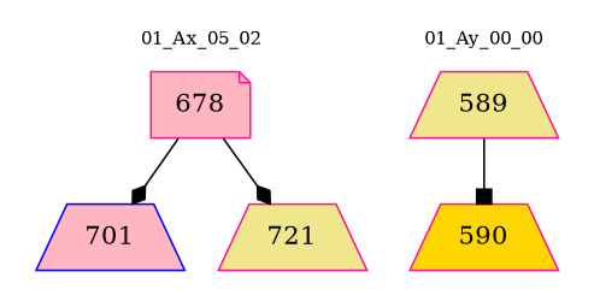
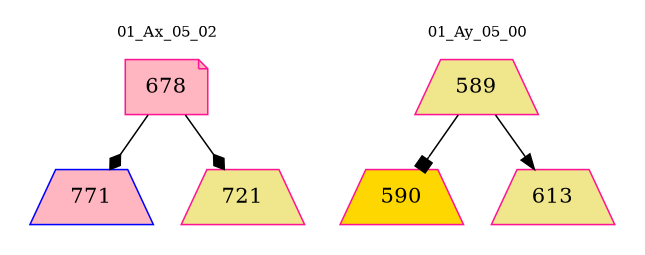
  digraph {
    node [color=deeppink fillcolor=khaki shape=trapezium style=filled]
    edge [arrowhead=diamond color=black]
    n1 [fillcolor=lightpink label=678 shape=note]
-   n2 [color=blue fillcolor=lightpink label=701]
+   n2 [color=blue fillcolor=lightpink label=771]
    n3 [label=721]
    n4 [label=589]
    n5 [fillcolor=gold label=590]
+   n6 [label=613]
    subgraph cluster_1 {
      color=white
      fontsize=10
      label="01_Ax_05_02"
      n1
      n2
      n3
    }
    subgraph cluster_2 {
      color=white
      fontsize=10
-     label="01_Ay_00_00"
+     label="01_Ay_05_00"
      n4
      n5
+     n6
    }
    n1 -> n2
    n1 -> n3
    n4 -> n5 [arrowhead=box]
+   n4 -> n6 [arrowhead=normal]
  }
